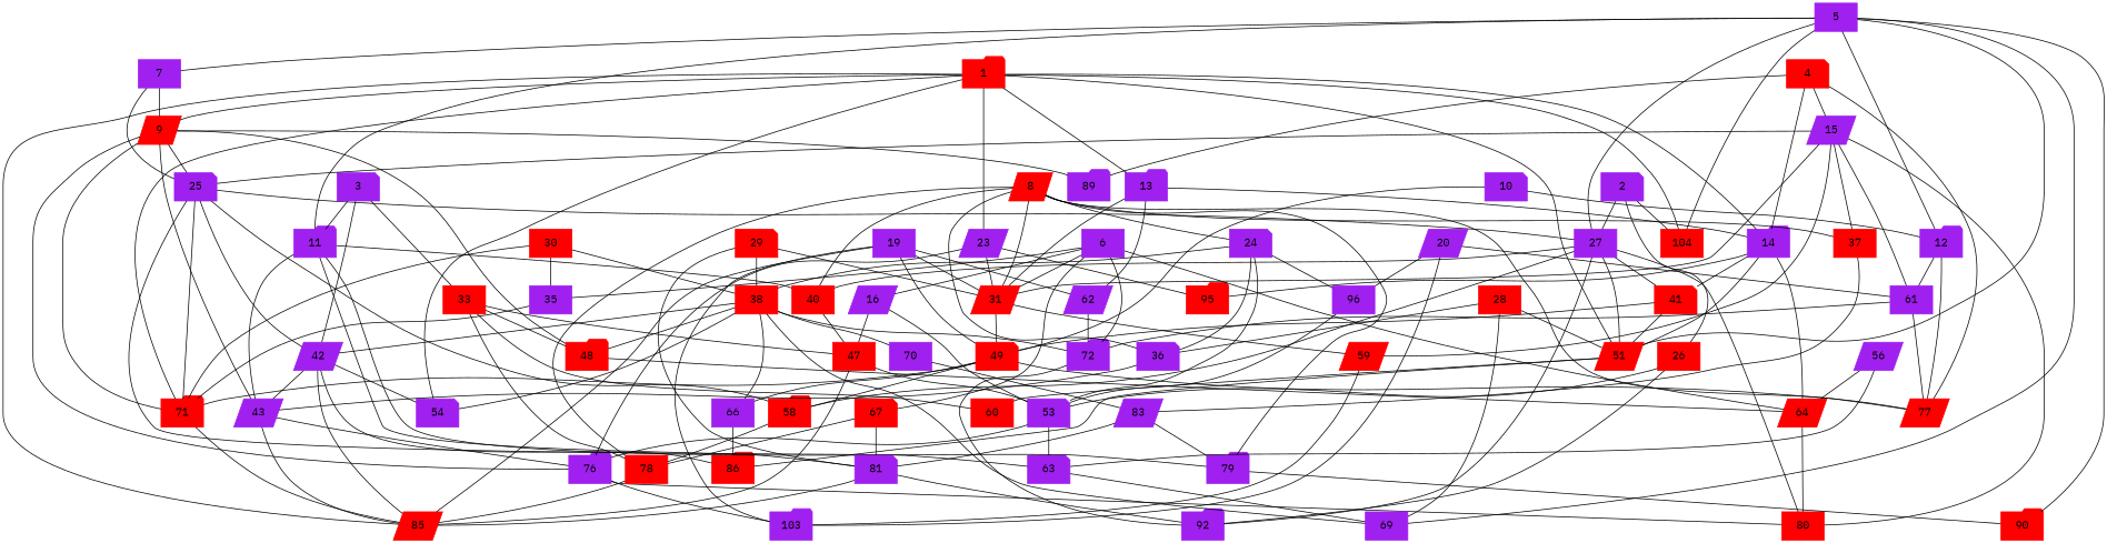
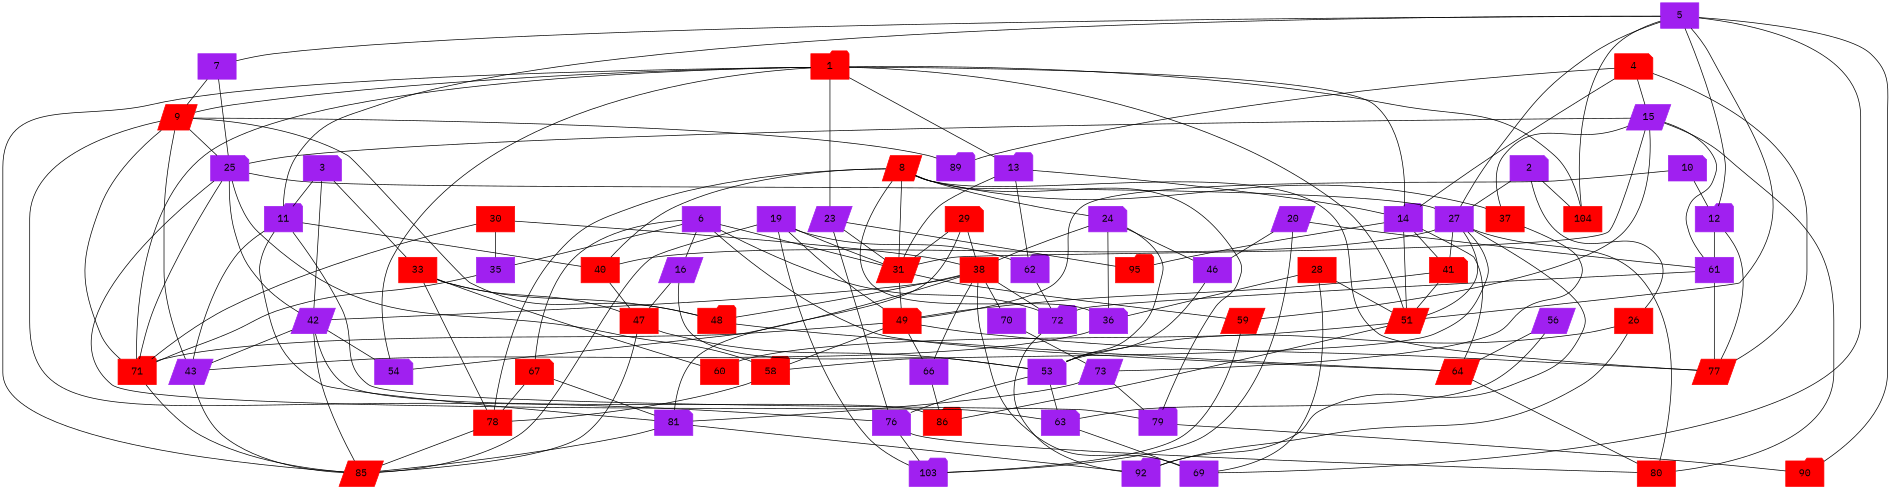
  graph {
    fontname="IBM Plex Mono"
    node [color=purple fontname="IBM Plex Mono" shape=box style=filled]
    edge [fontname="IBM Plex Mono"]
    1 [color=red shape=folder super="+91"]
    9 [color=red shape=parallelogram super="+17"]
    13 [shape=folder]
    14 [shape=folder super="+50"]
    23 [shape=parallelogram super="+68"]
    51 [color=red shape=parallelogram super="+65"]
    54 [shape=note]
    71 [color=red shape=folder super="+82"]
    85 [color=red shape=parallelogram super="+93"]
    104 [color=red]
    89 [shape=folder]
    25 [shape=note super="+100"]
    43 [shape=parallelogram super="+99"]
    48 [color=red shape=folder]
-   76 [shape=folder super="+98"]
+   76 [shape=note super="+98"]
    31 [color=red shape=parallelogram super="+75"]
-   62 [shape=parallelogram]
+   62 [shape=folder]
    64 [color=red shape=parallelogram]
    41 [color=red shape=note]
    95 [color=red shape=folder]
    60 [color=red]
    86 [color=red shape=folder]
    2 [shape=note]
    26 [color=red]
    27 [super="+74"]
    53 [shape=note super="+96"]
    92 [shape=folder]
    40 [color=red super="+52"]
    80 [color=red]
    58 [color=red shape=folder super="+101"]
    11 [shape=folder super="+88"]
    79 [shape=folder]
    81 [shape=note super="+97"]
    3 [shape=note]
    33 [color=red super="+34"]
    42 [shape=parallelogram super="+45"]
    78 [color=red]
    47 [color=red]
    4 [color=red shape=note super="+21"]
    15 [shape=parallelogram super="+55"]
    77 [color=red shape=parallelogram]
    37 [color=red]
    61 [super="+83"]
    59 [color=red shape=parallelogram]
    5 [super="+94"]
    7
    12 [shape=folder super="+18"]
    69
    90 [color=red shape=folder]
    6 [super="+32"]
    16 [shape=parallelogram]
    35
    67 [color=red shape=note]
    72 [shape=folder]
    49 [color=red shape=note super="+57"]
    63 [shape=note super="+84"]
    8 [color=red shape=parallelogram super="+105"]
    24 [shape=note]
    36 [shape=note super="+87"]
-   46 [label=96]
+   46
    38 [color=red super="+39"]
-   73 [shape=parallelogram super="+102" label=83]
+   73 [shape=parallelogram super="+102"]
    103 [shape=folder]
    10 [shape=note]
    66
    19 [super="+44"]
    20 [shape=parallelogram]
    70
    28 [color=red]
    29 [color=red shape=note]
    30 [color=red]
    56 [shape=parallelogram]
    1 -- 9
    1 -- 13
    1 -- 14
    1 -- 23
    1 -- 51
    1 -- 54
    1 -- 71
    1 -- 85
    1 -- 104
    9 -- 71
    9 -- 89
    9 -- 25
    9 -- 43
    9 -- 48
    9 -- 76
    13 -- 14
    13 -- 31
    13 -- 62
    14 -- 51
    14 -- 64
    14 -- 41
    14 -- 95
    23 -- 76
    23 -- 31
    23 -- 95
    51 -- 60
    51 -- 86
    71 -- 85
    25 -- 71
    25 -- 27
    25 -- 58
    25 -- 42
    25 -- 63 [weight=2]
    43 -- 85
-   43 -- 76
    48 -- 64
    76 -- 80
    76 -- 103
    31 -- 59
    31 -- 49
    62 -- 72
    64 -- 80
    41 -- 51
    41 -- 49
    2 -- 104
    2 -- 26
    2 -- 27
    26 -- 53
    26 -- 92
    27 -- 51
    27 -- 41
    27 -- 92
    27 -- 40
    27 -- 80
    27 -- 58
    53 -- 76
    53 -- 63
    40 -- 47
    58 -- 78
    11 -- 43
    11 -- 40
    11 -- 79
    11 -- 81 [weight=2]
    79 -- 90
    81 -- 85
    81 -- 92
    3 -- 11
    3 -- 33
    3 -- 42
    33 -- 48
    33 -- 60
    33 -- 78
    33 -- 47
    42 -- 54
    42 -- 85
    42 -- 43
    42 -- 86
    78 -- 85
    47 -- 85
    47 -- 53
    4 -- 14
    4 -- 89
    4 -- 15
    4 -- 77
    15 -- 25
    15 -- 31
    15 -- 80
    15 -- 37
    15 -- 61
    15 -- 59
    37 -- 73
    61 -- 77
    61 -- 72
    59 -- 103
    5 -- 51
    5 -- 104
    5 -- 27
    5 -- 11
    5 -- 7
    5 -- 12
    5 -- 69
    5 -- 90
    7 -- 9
    7 -- 25
    12 -- 77
    12 -- 61
    6 -- 31
    6 -- 64
    6 -- 16
    6 -- 35
    6 -- 67
    6 -- 72
    16 -- 53
    16 -- 47
    35 -- 71
    67 -- 81
    67 -- 78
    72 -- 92
    49 -- 71
    49 -- 58
    49 -- 77
    49 -- 66
    63 -- 69
    8 -- 31
    8 -- 40
    8 -- 79
    8 -- 78
    8 -- 77
    8 -- 37
    8 -- 24
    8 -- 36
    24 -- 53
    24 -- 36
    24 -- 46
    24 -- 38
    36 -- 43
    46 -- 53
    38 -- 54
    38 -- 48
    38 -- 42
    38 -- 69
    38 -- 72
    38 -- 66
    38 -- 70
    73 -- 79
    73 -- 81 [weight=2]
    10 -- 12 [weight=2]
    10 -- 49
    66 -- 86
    19 -- 85
    19 -- 31
    19 -- 62
    19 -- 49
    19 -- 103
    20 -- 61
    20 -- 46
    20 -- 103
    70 -- 73
    28 -- 51
    28 -- 69
    28 -- 36
    29 -- 31
    29 -- 81
    29 -- 38
    30 -- 71
    30 -- 35
    30 -- 38
    56 -- 64
    56 -- 63
  }
